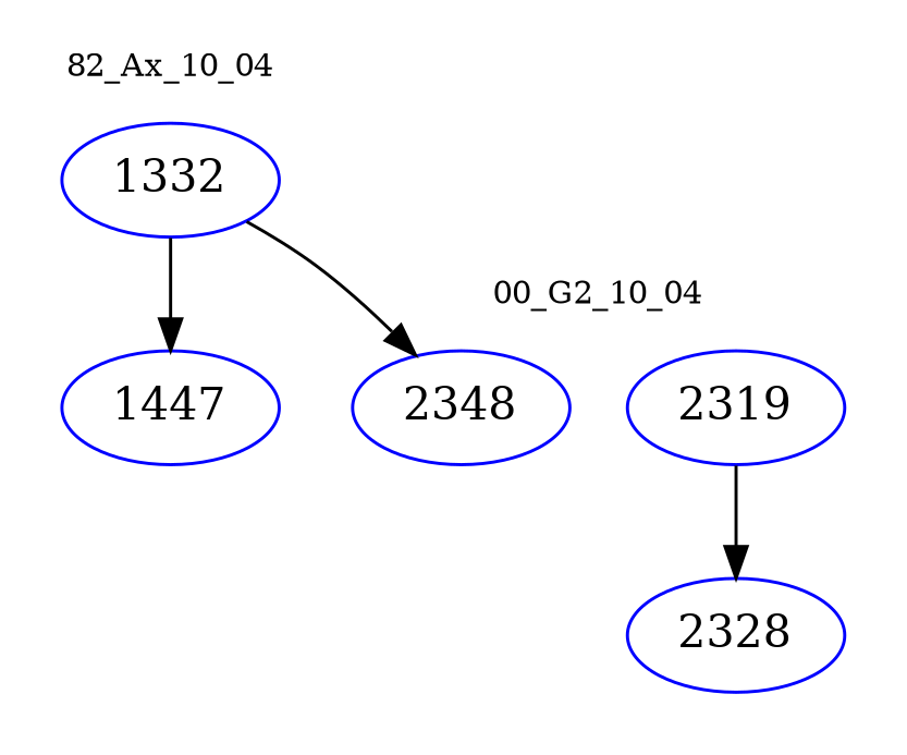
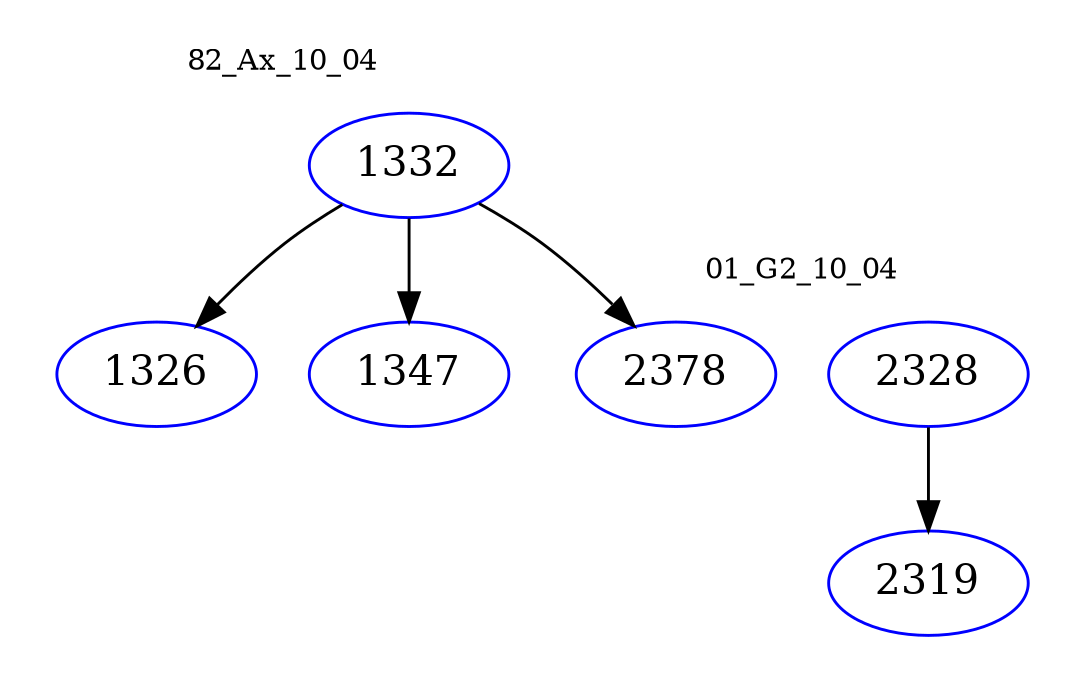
  digraph {
    node [color=blue]
    edge [color=black]
    n1 [label=1332]
-   n3 [label=1447]
+   n2 [label=1326]
+   n3 [label=1347]
    n4 [label=2328]
    n5 [label=2319]
-   n6 [label=2348]
+   n6 [label=2378]
    subgraph cluster_1 {
      color=white
      fontsize=10
      label="82_Ax_10_04"
      n1
+     n2
      n3
    }
    subgraph cluster_2 {
      color=white
      fontsize=10
-     label="00_G2_10_04"
+     label="01_G2_10_04"
      n4
      n5
      n6
    }
+   n1 -> n2
    n1 -> n3
    n1 -> n6
-   n5 -> n4
+   n4 -> n5
  }
